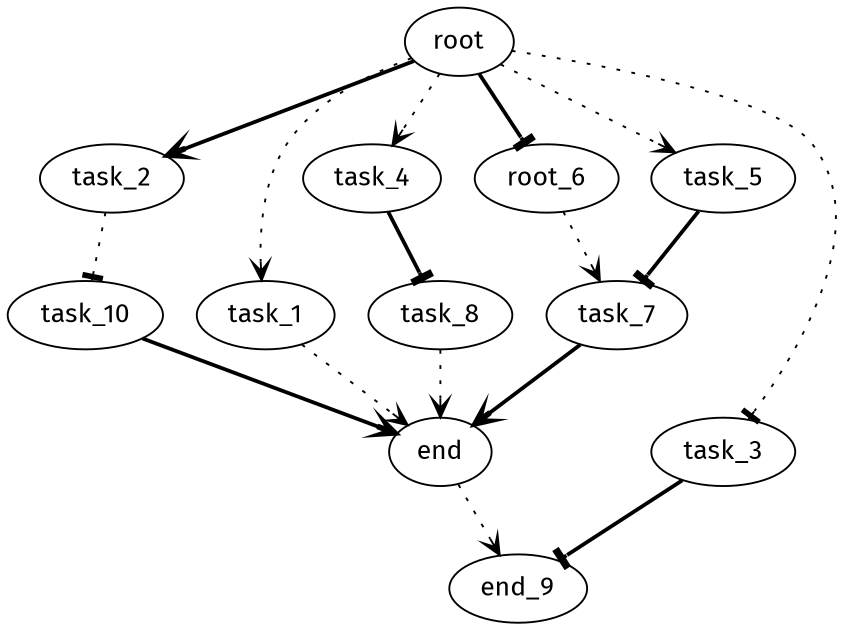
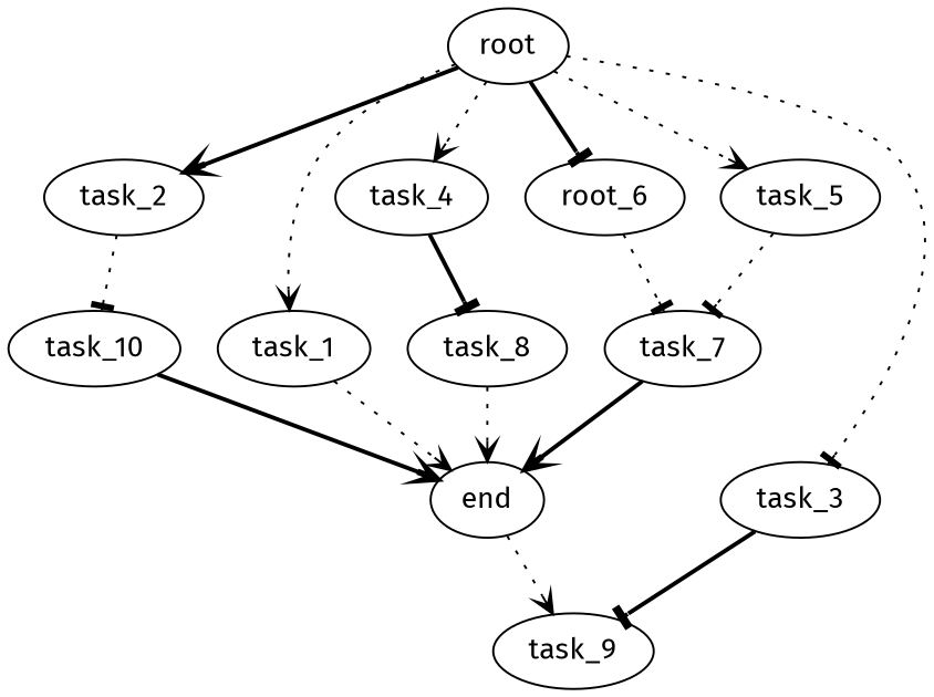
  digraph {
    fontname="Fira Sans"
    node [fontname="Fira Sans"]
    edge [arrowhead=vee fontname="Fira Sans" style=dotted]
    root
    task_1
    task_2
    task_3
    task_4
    task_5
    n7 [label=root_6]
    end
    task_10
-   task_9 [label=end_9]
+   task_9
    task_8
    task_7
    root -> task_1
    root -> task_2 [style=bold]
    root -> task_3 [arrowhead=tee]
    root -> task_4
    root -> task_5
    root -> n7 [arrowhead=tee style=bold]
    task_1 -> end
    task_2 -> task_10 [arrowhead=tee]
    task_3 -> task_9 [arrowhead=tee style=bold]
    task_4 -> task_8 [arrowhead=tee style=bold]
-   task_5 -> task_7 [arrowhead=tee style=bold]
-   n7 -> task_7
+   task_5 -> task_7 [arrowhead=tee]
+   n7 -> task_7 [arrowhead=tee]
    end -> task_9
    task_10 -> end [style=bold]
    task_8 -> end
    task_7 -> end [style=bold]
  }
